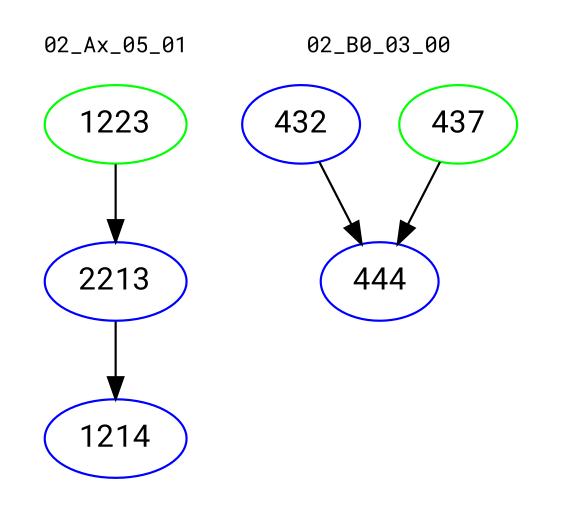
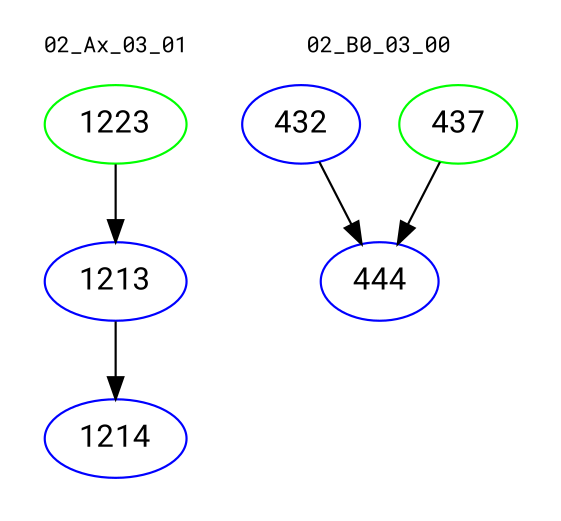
  digraph {
    fontname="Roboto Mono"
    node [color=blue fontname="Roboto Mono"]
    edge [color=black fontname="Roboto Mono"]
    n1 [color=green label=1223]
-   n2 [label=2213]
+   n2 [label=1213]
    n3 [label=1214]
    n4 [color=green label=437]
    n5 [label=432]
    n6 [label=444]
    subgraph cluster_1 {
      color=white
      fontsize=10
-     label="02_Ax_05_01"
+     label="02_Ax_03_01"
      n1
      n2
      n3
    }
    subgraph cluster_2 {
      color=white
      fontsize=10
      label="02_B0_03_00"
      n4
      n5
      n6
    }
    n1 -> n2
    n2 -> n3
    n4 -> n6
    n5 -> n6
  }
